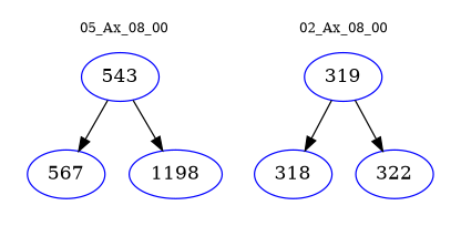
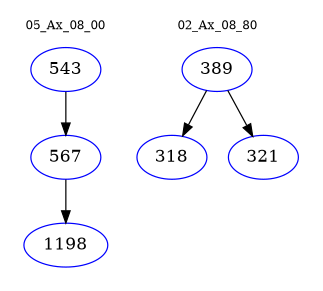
  digraph {
    node [color=blue]
    edge [color=black]
    n1 [label=543]
    n2 [label=567]
    n3 [label=1198]
-   n4 [label=319]
+   n4 [label=389]
    n5 [label=318]
-   n6 [label=322]
+   n6 [label=321]
    subgraph cluster_1 {
      color=white
      fontsize=10
      label="05_Ax_08_00"
      n1
      n2
      n3
    }
    subgraph cluster_2 {
      color=white
      fontsize=10
-     label="02_Ax_08_00"
+     label="02_Ax_08_80"
      n4
      n5
      n6
    }
    n1 -> n2
-   n1 -> n3
+   n2 -> n3
    n4 -> n5
    n4 -> n6
  }
